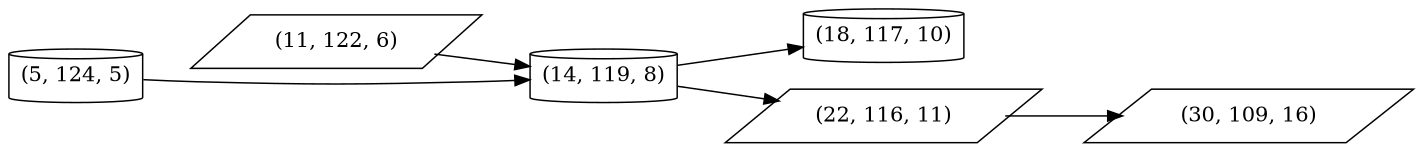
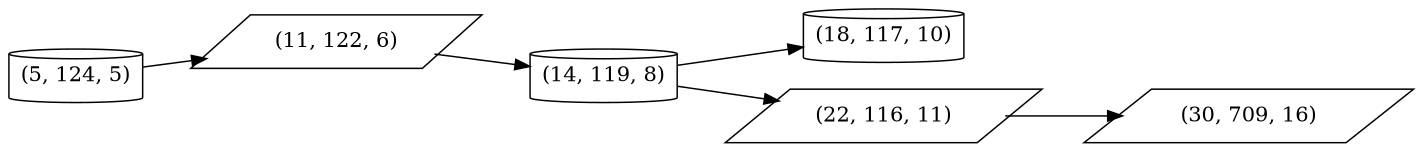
  digraph {
    rankdir=LR
    node [shape=cylinder]
    n1 [label="(5, 124, 5)"]
    "(11, 122, 6)" [shape=parallelogram]
    "(14, 119, 8)"
    "(18, 117, 10)"
    "(22, 116, 11)" [shape=parallelogram]
-   "(30, 109, 16)" [shape=parallelogram]
-   n1 -> "(14, 119, 8)"
+   "(30, 109, 16)" [shape=parallelogram label="(30, 709, 16)"]
+   n1 -> "(11, 122, 6)"
    "(11, 122, 6)" -> "(14, 119, 8)"
    "(14, 119, 8)" -> "(18, 117, 10)"
    "(14, 119, 8)" -> "(22, 116, 11)"
    "(22, 116, 11)" -> "(30, 109, 16)"
  }
